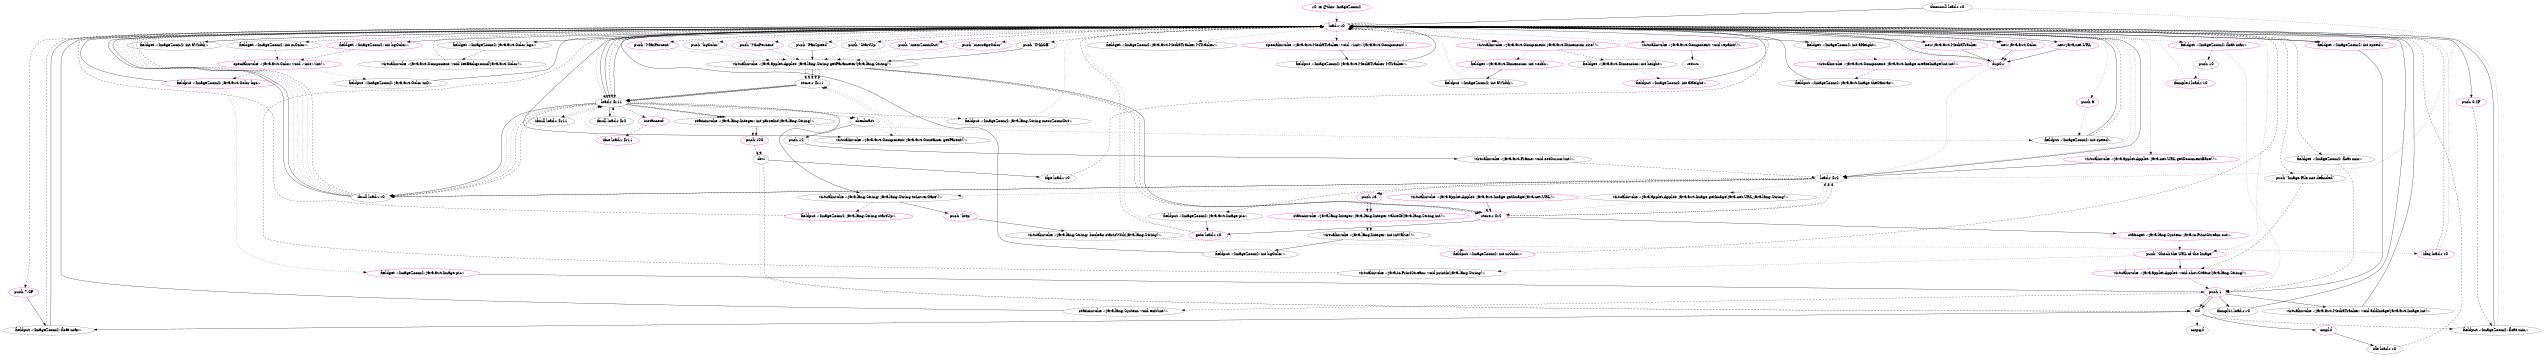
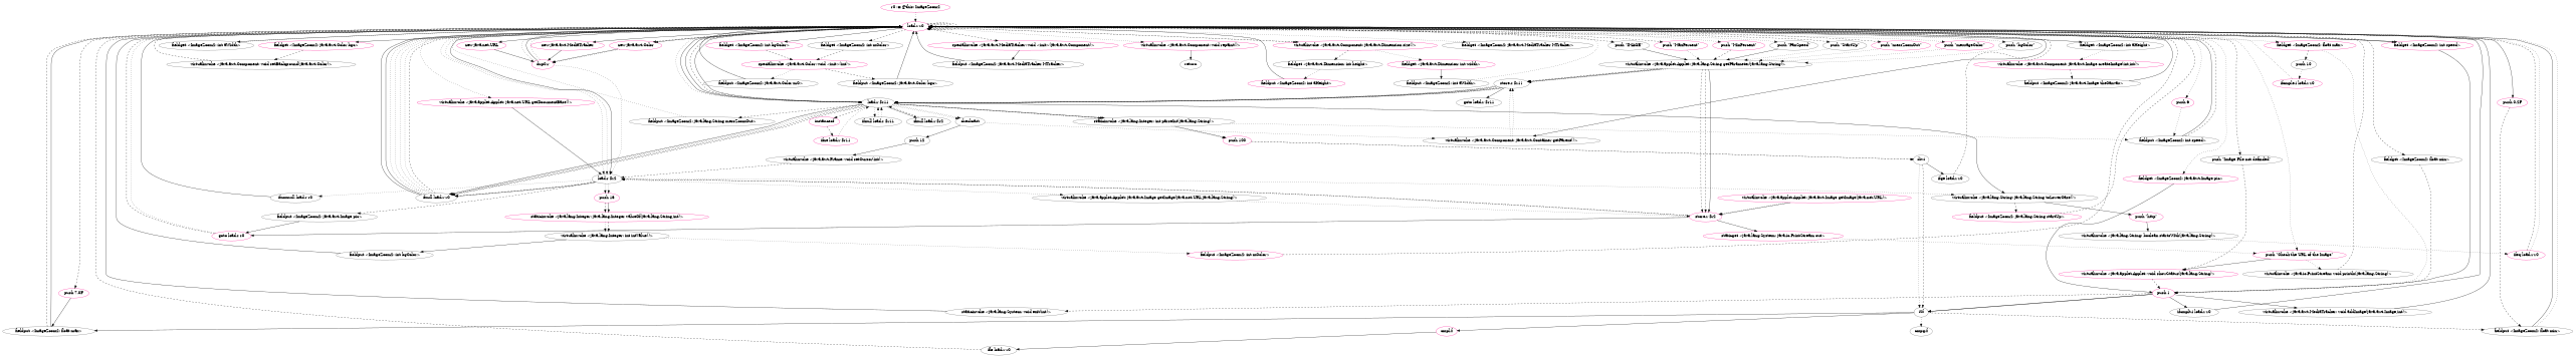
  digraph {
    node [color=gray40]
    edge [style=dotted]
    "r0 := @this: ImageZoom2" [color=deeppink]
    "load.r r0" [color=deeppink]
    "push \"bgColor\""
    "load.r $r2"
    "push \"messageColor\"" [color=deeppink]
    "new java.awt.Color" [color=deeppink]
    "fieldget <ImageZoom2: int mColor>"
    "fieldget <ImageZoom2: int bgColor>" [color=deeppink]
-   "fieldget <ImageZoom2: java.awt.Color bgc>"
+   "fieldget <ImageZoom2: java.awt.Color bgc>" [color=deeppink]
    "virtualinvoke <java.awt.Component: java.awt.Dimension size()>" [color=deeppink]
    "fieldget <ImageZoom2: int aWidth>"
    "fieldget <ImageZoom2: int aHeight>"
    "push \"IMAGE\""
    "push \"Image File not definded\""
    "push \"MaxPercent\"" [color=deeppink]
    "load.r $r11"
    "fieldget <ImageZoom2: float max>" [color=deeppink]
    "push 7.0F" [color=deeppink]
    "push \"MinPercent\"" [color=deeppink]
    "fieldget <ImageZoom2: float min>"
    "push 0.2F" [color=deeppink]
    "push \"PanSpeed\""
    "fieldget <ImageZoom2: int speed>" [color=deeppink]
    "push 6" [color=deeppink]
    "push \"StartUp\""
    "push \"messZoomOut\"" [color=deeppink]
    "virtualinvoke <java.awt.Component: java.awt.Container getParent()>"
    "new java.net.URL" [color=deeppink]
    "new java.awt.MediaTracker" [color=deeppink]
    "specialinvoke <java.awt.MediaTracker: void <init>(java.awt.Component)>" [color=deeppink]
    "fieldget <ImageZoom2: java.awt.MediaTracker MTracker>"
    "fieldget <ImageZoom2: java.awt.Image pic>" [color=deeppink]
    "virtualinvoke <java.awt.Component: void repaint()>" [color=deeppink]
    "push \"Check the URL of the Image\"" [color=deeppink]
    "virtualinvoke <java.applet.Applet: java.net.URL getDocumentBase()>" [color=deeppink]
    "virtualinvoke <java.applet.Applet: java.lang.String getParameter(java.lang.String)>"
    "ifnull load.r r0"
    "push 16" [color=deeppink]
    "ifnonnull load.r r0"
    "virtualinvoke <java.lang.String: java.lang.String toLowerCase()>"
    "fieldput <ImageZoom2: java.awt.Image pic>"
    "virtualinvoke <java.applet.Applet: java.awt.Image getImage(java.net.URL,java.lang.String)>"
    n43 [color=deeppink label="dup0.r"]
    "specialinvoke <java.awt.Color: void <init>(int)>" [color=deeppink]
    "virtualinvoke <java.awt.Component: void setBackground(java.awt.Color)>"
    "fieldget <java.awt.Dimension: int width>" [color=deeppink]
    "fieldget <java.awt.Dimension: int height>"
    "virtualinvoke <java.awt.Component: java.awt.Image createImage(int,int)>" [color=deeppink]
    "virtualinvoke <java.applet.Applet: void showStatus(java.lang.String)>" [color=deeppink]
    "staticinvoke <java.lang.Integer: int parseInt(java.lang.String)>"
    "fieldput <ImageZoom2: java.lang.String messZoomOut>"
    instanceof [color=deeppink]
    "ifnull load.r $r11"
    checkcast
    "ifnull load.r $r2"
    "push 1" [color=deeppink]
    "push 10"
    "fieldput <ImageZoom2: float max>"
    "fieldput <ImageZoom2: float min>"
    "fieldput <ImageZoom2: int speed>"
    "store.r $r11"
    "fieldput <ImageZoom2: java.awt.MediaTracker MTracker>"
    return
    "virtualinvoke <java.io.PrintStream: void println(java.lang.String)>"
    "store.r $r2" [color=deeppink]
    "goto load.r r0" [color=deeppink]
    "staticget <java.lang.System: java.io.PrintStream out>" [color=deeppink]
+   "goto load.r $r11"
    "staticinvoke <java.lang.Integer: java.lang.Integer valueOf(java.lang.String,int)>" [color=deeppink]
    "fieldput <ImageZoom2: java.lang.String startUp>" [color=deeppink]
    "push \"http\"" [color=deeppink]
    "virtualinvoke <java.lang.Integer: int intValue()>"
    "fieldput <ImageZoom2: int bgColor>"
    "fieldput <ImageZoom2: int mColor>" [color=deeppink]
    "fieldput <ImageZoom2: java.awt.Color mC>"
-   "fieldput <ImageZoom2: java.awt.Color bgc>" [color=deeppink]
+   "fieldput <ImageZoom2: java.awt.Color bgc>"
    "fieldput <ImageZoom2: int aWidth>"
    "fieldput <ImageZoom2: int aHeight>" [color=deeppink]
    "fieldput <ImageZoom2: java.awt.Image theCanvas>"
    "staticinvoke <java.lang.System: void exit(int)>"
    i2f
    "ifcmplt.i load.r r0"
    "virtualinvoke <java.awt.MediaTracker: void addImage(java.awt.Image,int)>"
    "cmpg.f"
    "cmpl.f" [color=deeppink]
    "push 100" [color=deeppink]
    "ifne load.r $r11" [color=deeppink]
    "push 12"
    "div.i"
    "ifge load.r r0"
    "ifle load.r r0"
    "ifcmple.i load.r r0" [color=deeppink]
    "virtualinvoke <java.lang.String: boolean startsWith(java.lang.String)>"
    "virtualinvoke <java.awt.Frame: void setCursor(int)>"
    "ifeq load.r r0" [color=deeppink]
    "virtualinvoke <java.applet.Applet: java.awt.Image getImage(java.net.URL)>" [color=deeppink]
    "r0 := @this: ImageZoom2" -> "load.r r0"
    "load.r r0" -> "load.r r0" [style=dashed]
    "load.r r0" -> "load.r r0" [style=dashed]
    "load.r r0" -> "load.r r0"
    "load.r r0" -> "load.r r0" [style=dashed]
    "load.r r0" -> "load.r r0" [style=dashed]
    "load.r r0" -> "load.r r0" [style=dashed]
    "load.r r0" -> "push \"bgColor\""
    "load.r r0" -> "load.r $r2"
    "load.r r0" -> "load.r $r2"
    "load.r r0" -> "load.r $r2" [style=solid]
    "load.r r0" -> "push \"messageColor\""
    "load.r r0" -> "new java.awt.Color" [style=dashed]
    "load.r r0" -> "new java.awt.Color" [style=solid]
    "load.r r0" -> "fieldget <ImageZoom2: int mColor>" [style=dashed]
    "load.r r0" -> "fieldget <ImageZoom2: int bgColor>" [style=solid]
    "load.r r0" -> "fieldget <ImageZoom2: java.awt.Color bgc>" [style=solid]
    "load.r r0" -> "virtualinvoke <java.awt.Component: java.awt.Dimension size()>" [style=dashed]
    "load.r r0" -> "virtualinvoke <java.awt.Component: java.awt.Dimension size()>"
    "load.r r0" -> "fieldget <ImageZoom2: int aWidth>" [style=solid]
    "load.r r0" -> "fieldget <ImageZoom2: int aHeight>" [style=solid]
    "load.r r0" -> "push \"IMAGE\"" [style=dashed]
    "load.r r0" -> "push \"Image File not definded\"" [style=dashed]
    "load.r r0" -> "push \"MaxPercent\"" [style=dashed]
    "load.r r0" -> "load.r $r11"
    "load.r r0" -> "load.r $r11" [style=solid]
    "load.r r0" -> "load.r $r11" [style=solid]
    "load.r r0" -> "load.r $r11" [style=dashed]
    "load.r r0" -> "load.r $r11" [style=solid]
    "load.r r0" -> "fieldget <ImageZoom2: float max>"
    "load.r r0" -> "push 7.0F" [style=dashed]
    "load.r r0" -> "push \"MinPercent\""
    "load.r r0" -> "fieldget <ImageZoom2: float min>" [style=dashed]
    "load.r r0" -> "push 0.2F" [style=solid]
    "load.r r0" -> "push \"PanSpeed\""
    "load.r r0" -> "fieldget <ImageZoom2: int speed>" [style=solid]
    "load.r r0" -> "fieldget <ImageZoom2: int speed>" [style=solid]
    "load.r r0" -> "push 6"
    "load.r r0" -> "push \"StartUp\"" [style=dashed]
    "load.r r0" -> "push \"messZoomOut\"" [style=dashed]
    "load.r r0" -> "virtualinvoke <java.awt.Component: java.awt.Container getParent()>" [style=solid]
    "load.r r0" -> "new java.net.URL" [style=solid]
    "load.r r0" -> "new java.awt.MediaTracker" [style=solid]
    "load.r r0" -> "specialinvoke <java.awt.MediaTracker: void <init>(java.awt.Component)>" [style=dashed]
    "load.r r0" -> "fieldget <ImageZoom2: java.awt.MediaTracker MTracker>"
-   "fieldput <ImageZoom2: java.awt.Color bgc>" -> "fieldget <ImageZoom2: java.awt.Image pic>"
+   "load.r r0" -> "fieldget <ImageZoom2: java.awt.Image pic>"
    "load.r r0" -> "virtualinvoke <java.awt.Component: void repaint()>"
    "load.r r0" -> "push \"Check the URL of the Image\""
    "load.r r0" -> "virtualinvoke <java.applet.Applet: java.net.URL getDocumentBase()>"
    "push \"bgColor\"" -> "virtualinvoke <java.applet.Applet: java.lang.String getParameter(java.lang.String)>"
    "load.r $r2" -> "ifnull load.r r0" [style=dashed]
    "load.r $r2" -> "ifnull load.r r0" [style=solid]
    "load.r $r2" -> "push 16"
    "load.r $r2" -> "push 16"
-   "ifnonnull load.r r0" -> "load.r $r2"
+   "load.r $r2" -> "ifnonnull load.r r0"
    "load.r $r2" -> "virtualinvoke <java.lang.String: java.lang.String toLowerCase()>"
    "load.r $r2" -> "fieldput <ImageZoom2: java.awt.Image pic>" [style=dashed]
    "load.r $r2" -> "virtualinvoke <java.applet.Applet: java.awt.Image getImage(java.net.URL,java.lang.String)>"
    "push \"messageColor\"" -> "virtualinvoke <java.applet.Applet: java.lang.String getParameter(java.lang.String)>"
    "new java.awt.Color" -> n43 [style=solid]
    "new java.awt.Color" -> n43
    "fieldget <ImageZoom2: int mColor>" -> "specialinvoke <java.awt.Color: void <init>(int)>" [style=dashed]
    "fieldget <ImageZoom2: int bgColor>" -> "specialinvoke <java.awt.Color: void <init>(int)>" [style=dashed]
    "fieldget <ImageZoom2: java.awt.Color bgc>" -> "virtualinvoke <java.awt.Component: void setBackground(java.awt.Color)>" [style=dashed]
    "virtualinvoke <java.awt.Component: java.awt.Dimension size()>" -> "fieldget <java.awt.Dimension: int width>"
    "virtualinvoke <java.awt.Component: java.awt.Dimension size()>" -> "fieldget <java.awt.Dimension: int height>" [style=dashed]
    "fieldget <ImageZoom2: int aWidth>" -> "load.r r0"
    "fieldget <ImageZoom2: int aHeight>" -> "virtualinvoke <java.awt.Component: java.awt.Image createImage(int,int)>"
    "push \"IMAGE\"" -> "virtualinvoke <java.applet.Applet: java.lang.String getParameter(java.lang.String)>" [style=solid]
    "push \"Image File not definded\"" -> "virtualinvoke <java.applet.Applet: void showStatus(java.lang.String)>" [style=dashed]
    "push \"MaxPercent\"" -> "virtualinvoke <java.applet.Applet: java.lang.String getParameter(java.lang.String)>"
    "load.r $r11" -> "ifnull load.r r0" [style=solid]
    "load.r $r11" -> "ifnull load.r r0"
    "load.r $r11" -> "ifnull load.r r0"
    "load.r $r11" -> "ifnull load.r r0" [style=dashed]
    "load.r $r11" -> "ifnull load.r r0" [style=dashed]
    "load.r $r11" -> "virtualinvoke <java.lang.String: java.lang.String toLowerCase()>" [style=solid]
    "load.r $r11" -> "staticinvoke <java.lang.Integer: int parseInt(java.lang.String)>"
    "load.r $r11" -> "staticinvoke <java.lang.Integer: int parseInt(java.lang.String)>" [style=dashed]
    "load.r $r11" -> "staticinvoke <java.lang.Integer: int parseInt(java.lang.String)>" [style=solid]
    "load.r $r11" -> "fieldput <ImageZoom2: java.lang.String messZoomOut>" [style=dashed]
    "load.r $r11" -> instanceof [style=dashed]
    "load.r $r11" -> "ifnull load.r $r11"
    "load.r $r11" -> checkcast
    "load.r $r11" -> checkcast
    "load.r $r11" -> "ifnull load.r $r2" [style=solid]
    "fieldget <ImageZoom2: float max>" -> "push 1"
    "fieldget <ImageZoom2: float max>" -> "push 10" [style=dashed]
    "push 7.0F" -> "fieldput <ImageZoom2: float max>" [style=solid]
    "push \"MinPercent\"" -> "virtualinvoke <java.applet.Applet: java.lang.String getParameter(java.lang.String)>" [style=dashed]
    "fieldget <ImageZoom2: float min>" -> "push 1" [style=dashed]
    "push 0.2F" -> "fieldput <ImageZoom2: float min>" [style=dashed]
    "push \"PanSpeed\"" -> "virtualinvoke <java.applet.Applet: java.lang.String getParameter(java.lang.String)>" [style=solid]
    "fieldget <ImageZoom2: int speed>" -> "push 1" [style=solid]
    "push 6" -> "fieldput <ImageZoom2: int speed>"
    "push \"StartUp\"" -> "virtualinvoke <java.applet.Applet: java.lang.String getParameter(java.lang.String)>"
    "push \"messZoomOut\"" -> "virtualinvoke <java.applet.Applet: java.lang.String getParameter(java.lang.String)>"
    "virtualinvoke <java.awt.Component: java.awt.Container getParent()>" -> "store.r $r11"
    "virtualinvoke <java.awt.Component: java.awt.Container getParent()>" -> "store.r $r11"
    "new java.net.URL" -> n43 [style=solid]
    "new java.awt.MediaTracker" -> n43 [style=solid]
    "specialinvoke <java.awt.MediaTracker: void <init>(java.awt.Component)>" -> "fieldput <ImageZoom2: java.awt.MediaTracker MTracker>" [style=solid]
    "fieldget <ImageZoom2: java.awt.Image pic>" -> "push 1" [style=solid]
    "virtualinvoke <java.awt.Component: void repaint()>" -> return [style=solid]
    "push \"Check the URL of the Image\"" -> "virtualinvoke <java.applet.Applet: void showStatus(java.lang.String)>" [style=solid]
    "push \"Check the URL of the Image\"" -> "virtualinvoke <java.io.PrintStream: void println(java.lang.String)>"
    "virtualinvoke <java.applet.Applet: java.net.URL getDocumentBase()>" -> "load.r $r2" [style=solid]
    "virtualinvoke <java.applet.Applet: java.lang.String getParameter(java.lang.String)>" -> "store.r $r11" [style=dashed]
    "virtualinvoke <java.applet.Applet: java.lang.String getParameter(java.lang.String)>" -> "store.r $r11"
    "virtualinvoke <java.applet.Applet: java.lang.String getParameter(java.lang.String)>" -> "store.r $r11" [style=solid]
    "virtualinvoke <java.applet.Applet: java.lang.String getParameter(java.lang.String)>" -> "store.r $r11"
    "virtualinvoke <java.applet.Applet: java.lang.String getParameter(java.lang.String)>" -> "store.r $r11"
    "virtualinvoke <java.applet.Applet: java.lang.String getParameter(java.lang.String)>" -> "store.r $r2" [style=dashed]
    "virtualinvoke <java.applet.Applet: java.lang.String getParameter(java.lang.String)>" -> "store.r $r2" [style=dashed]
    "virtualinvoke <java.applet.Applet: java.lang.String getParameter(java.lang.String)>" -> "store.r $r2" [style=solid]
    "ifnull load.r r0" -> "load.r r0" [style=solid]
    "ifnull load.r r0" -> "load.r r0" [style=solid]
    "ifnull load.r r0" -> "load.r r0"
    "ifnull load.r r0" -> "load.r r0"
    "ifnull load.r r0" -> "load.r r0"
    "ifnull load.r r0" -> "load.r r0"
    "ifnull load.r r0" -> "load.r r0" [style=dashed]
    "push 16" -> "staticinvoke <java.lang.Integer: java.lang.Integer valueOf(java.lang.String,int)>" [style=dashed]
    "push 16" -> "staticinvoke <java.lang.Integer: java.lang.Integer valueOf(java.lang.String,int)>" [style=solid]
    "ifnonnull load.r r0" -> "load.r r0" [style=solid]
    "virtualinvoke <java.lang.String: java.lang.String toLowerCase()>" -> "fieldput <ImageZoom2: java.lang.String startUp>" [style=dashed]
    "virtualinvoke <java.lang.String: java.lang.String toLowerCase()>" -> "push \"http\"" [style=solid]
    "fieldput <ImageZoom2: java.awt.Image pic>" -> "goto load.r r0" [style=solid]
    "virtualinvoke <java.applet.Applet: java.awt.Image getImage(java.net.URL,java.lang.String)>" -> "store.r $r2"
    n43 -> "load.r r0"
    n43 -> "load.r r0" [style=solid]
    n43 -> "load.r r0"
    n43 -> "load.r $r2"
    "specialinvoke <java.awt.Color: void <init>(int)>" -> "fieldput <ImageZoom2: java.awt.Color mC>"
    "specialinvoke <java.awt.Color: void <init>(int)>" -> "fieldput <ImageZoom2: java.awt.Color bgc>" [style=dashed]
    "virtualinvoke <java.awt.Component: void setBackground(java.awt.Color)>" -> "load.r r0" [style=dashed]
    "fieldget <java.awt.Dimension: int width>" -> "fieldput <ImageZoom2: int aWidth>" [style=solid]
    "fieldget <java.awt.Dimension: int height>" -> "fieldput <ImageZoom2: int aHeight>"
    "virtualinvoke <java.awt.Component: java.awt.Image createImage(int,int)>" -> "fieldput <ImageZoom2: java.awt.Image theCanvas>" [style=dashed]
    "virtualinvoke <java.applet.Applet: void showStatus(java.lang.String)>" -> "push 1" [style=dashed]
    "staticinvoke <java.lang.Integer: int parseInt(java.lang.String)>" -> "fieldput <ImageZoom2: int speed>"
    "staticinvoke <java.lang.Integer: int parseInt(java.lang.String)>" -> "push 100"
    "staticinvoke <java.lang.Integer: int parseInt(java.lang.String)>" -> "push 100" [style=solid]
    "fieldput <ImageZoom2: java.lang.String messZoomOut>" -> "load.r r0"
    instanceof -> "ifne load.r $r11" [style=dashed]
    "ifnull load.r $r11" -> "load.r $r11"
    "ifnull load.r $r11" -> "load.r $r11"
    checkcast -> "virtualinvoke <java.awt.Component: java.awt.Container getParent()>"
    checkcast -> "push 12" [style=solid]
    "ifnull load.r $r2" -> "load.r $r11" [style=dashed]
    "push 1" -> "staticinvoke <java.lang.System: void exit(int)>" [style=dashed]
    "push 1" -> i2f [style=solid]
    "push 1" -> i2f [style=solid]
    "push 1" -> "ifcmplt.i load.r r0" [style=solid]
    "push 1" -> "virtualinvoke <java.awt.MediaTracker: void addImage(java.awt.Image,int)>" [style=solid]
    "push 10" -> "ifcmple.i load.r r0"
    "fieldput <ImageZoom2: float max>" -> "load.r r0" [style=dashed]
    "fieldput <ImageZoom2: float max>" -> "load.r r0" [style=solid]
    "fieldput <ImageZoom2: float min>" -> "load.r r0" [style=solid]
    "fieldput <ImageZoom2: float min>" -> "load.r r0"
    "fieldput <ImageZoom2: int speed>" -> "load.r r0" [style=solid]
    "fieldput <ImageZoom2: int speed>" -> "load.r r0" [style=dashed]
    "store.r $r11" -> "load.r $r11"
    "store.r $r11" -> "load.r $r11" [style=solid]
    "store.r $r11" -> "load.r $r11"
    "store.r $r11" -> "load.r $r11" [style=dashed]
    "store.r $r11" -> "load.r $r11" [style=solid]
    "store.r $r11" -> "load.r $r11"
+   "store.r $r11" -> "goto load.r $r11" [style=solid]
    "fieldput <ImageZoom2: java.awt.MediaTracker MTracker>" -> "load.r r0" [style=solid]
    "virtualinvoke <java.io.PrintStream: void println(java.lang.String)>" -> "load.r r0" [style=dashed]
    "store.r $r2" -> "load.r $r2"
    "store.r $r2" -> "load.r $r2"
    "store.r $r2" -> "load.r $r2" [style=dashed]
    "store.r $r2" -> "goto load.r r0" [style=solid]
    "store.r $r2" -> "staticget <java.lang.System: java.io.PrintStream out>" [style=solid]
    "goto load.r r0" -> "load.r r0" [style=dashed]
    "goto load.r r0" -> "load.r r0"
    "staticget <java.lang.System: java.io.PrintStream out>" -> "push \"Check the URL of the Image\""
    "staticinvoke <java.lang.Integer: java.lang.Integer valueOf(java.lang.String,int)>" -> "virtualinvoke <java.lang.Integer: int intValue()>"
    "staticinvoke <java.lang.Integer: java.lang.Integer valueOf(java.lang.String,int)>" -> "virtualinvoke <java.lang.Integer: int intValue()>" [style=dashed]
    "fieldput <ImageZoom2: java.lang.String startUp>" -> "load.r r0" [style=dashed]
    "push \"http\"" -> "virtualinvoke <java.lang.String: boolean startsWith(java.lang.String)>" [style=solid]
    "virtualinvoke <java.lang.Integer: int intValue()>" -> "fieldput <ImageZoom2: int bgColor>" [style=solid]
    "virtualinvoke <java.lang.Integer: int intValue()>" -> "fieldput <ImageZoom2: int mColor>"
    "fieldput <ImageZoom2: int bgColor>" -> "load.r r0" [style=solid]
    "fieldput <ImageZoom2: int mColor>" -> "load.r r0" [style=dashed]
    "fieldput <ImageZoom2: java.awt.Color mC>" -> "load.r r0" [style=solid]
    "fieldput <ImageZoom2: java.awt.Color bgc>" -> "load.r r0" [style=solid]
    "fieldput <ImageZoom2: int aWidth>" -> "load.r r0"
    "fieldput <ImageZoom2: int aHeight>" -> "load.r r0" [style=solid]
    "fieldput <ImageZoom2: java.awt.Image theCanvas>" -> "load.r r0" [style=solid]
    "staticinvoke <java.lang.System: void exit(int)>" -> "load.r r0" [style=solid]
    i2f -> "fieldput <ImageZoom2: float max>" [style=solid]
    i2f -> "fieldput <ImageZoom2: float min>" [style=dashed]
    i2f -> "cmpg.f"
    i2f -> "cmpl.f" [style=solid]
    "ifcmplt.i load.r r0" -> "load.r r0" [style=solid]
    "virtualinvoke <java.awt.MediaTracker: void addImage(java.awt.Image,int)>" -> "load.r r0" [style=solid]
    "cmpl.f" -> "ifle load.r r0" [style=solid]
    "push 100" -> "div.i" [style=dashed]
    "push 100" -> "div.i"
    "ifne load.r $r11" -> "load.r $r11"
    "push 12" -> "virtualinvoke <java.awt.Frame: void setCursor(int)>" [style=solid]
    "div.i" -> i2f
    "div.i" -> i2f [style=dashed]
    "div.i" -> "ifge load.r r0" [style=solid]
    "ifge load.r r0" -> "load.r r0" [style=dashed]
    "ifle load.r r0" -> "load.r r0" [style=dashed]
    "ifcmple.i load.r r0" -> "load.r r0"
    "virtualinvoke <java.lang.String: boolean startsWith(java.lang.String)>" -> "ifeq load.r r0"
    "virtualinvoke <java.awt.Frame: void setCursor(int)>" -> "load.r $r2" [style=dashed]
    "ifeq load.r r0" -> "load.r r0" [style=dashed]
    "ifeq load.r r0" -> "load.r r0"
    "virtualinvoke <java.applet.Applet: java.awt.Image getImage(java.net.URL)>" -> "store.r $r2"
    "virtualinvoke <java.applet.Applet: java.awt.Image getImage(java.net.URL)>" -> "store.r $r2" [style=solid]
  }
